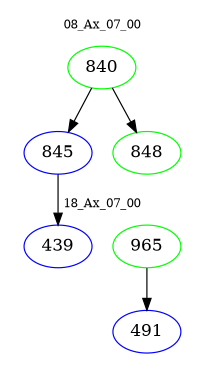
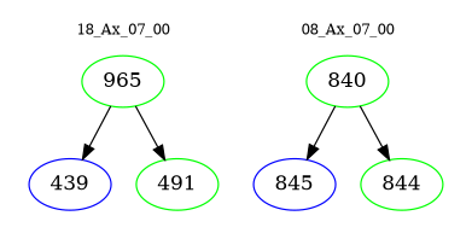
  digraph {
    node [color=green]
    edge [color=black]
    n1 [label=965]
    n2 [color=blue label=439]
-   n3 [color=blue label=491]
+   n3 [label=491]
    n4 [label=840]
    n5 [color=blue label=845]
-   n6 [label=848]
+   n6 [label=844]
    subgraph cluster_1 {
      color=white
      fontsize=10
      label="18_Ax_07_00"
      n1
      n2
      n3
    }
    subgraph cluster_2 {
      color=white
      fontsize=10
      label="08_Ax_07_00"
      n4
      n5
      n6
    }
-   n5 -> n2
+   n1 -> n2
    n1 -> n3
    n4 -> n5
    n4 -> n6
  }
